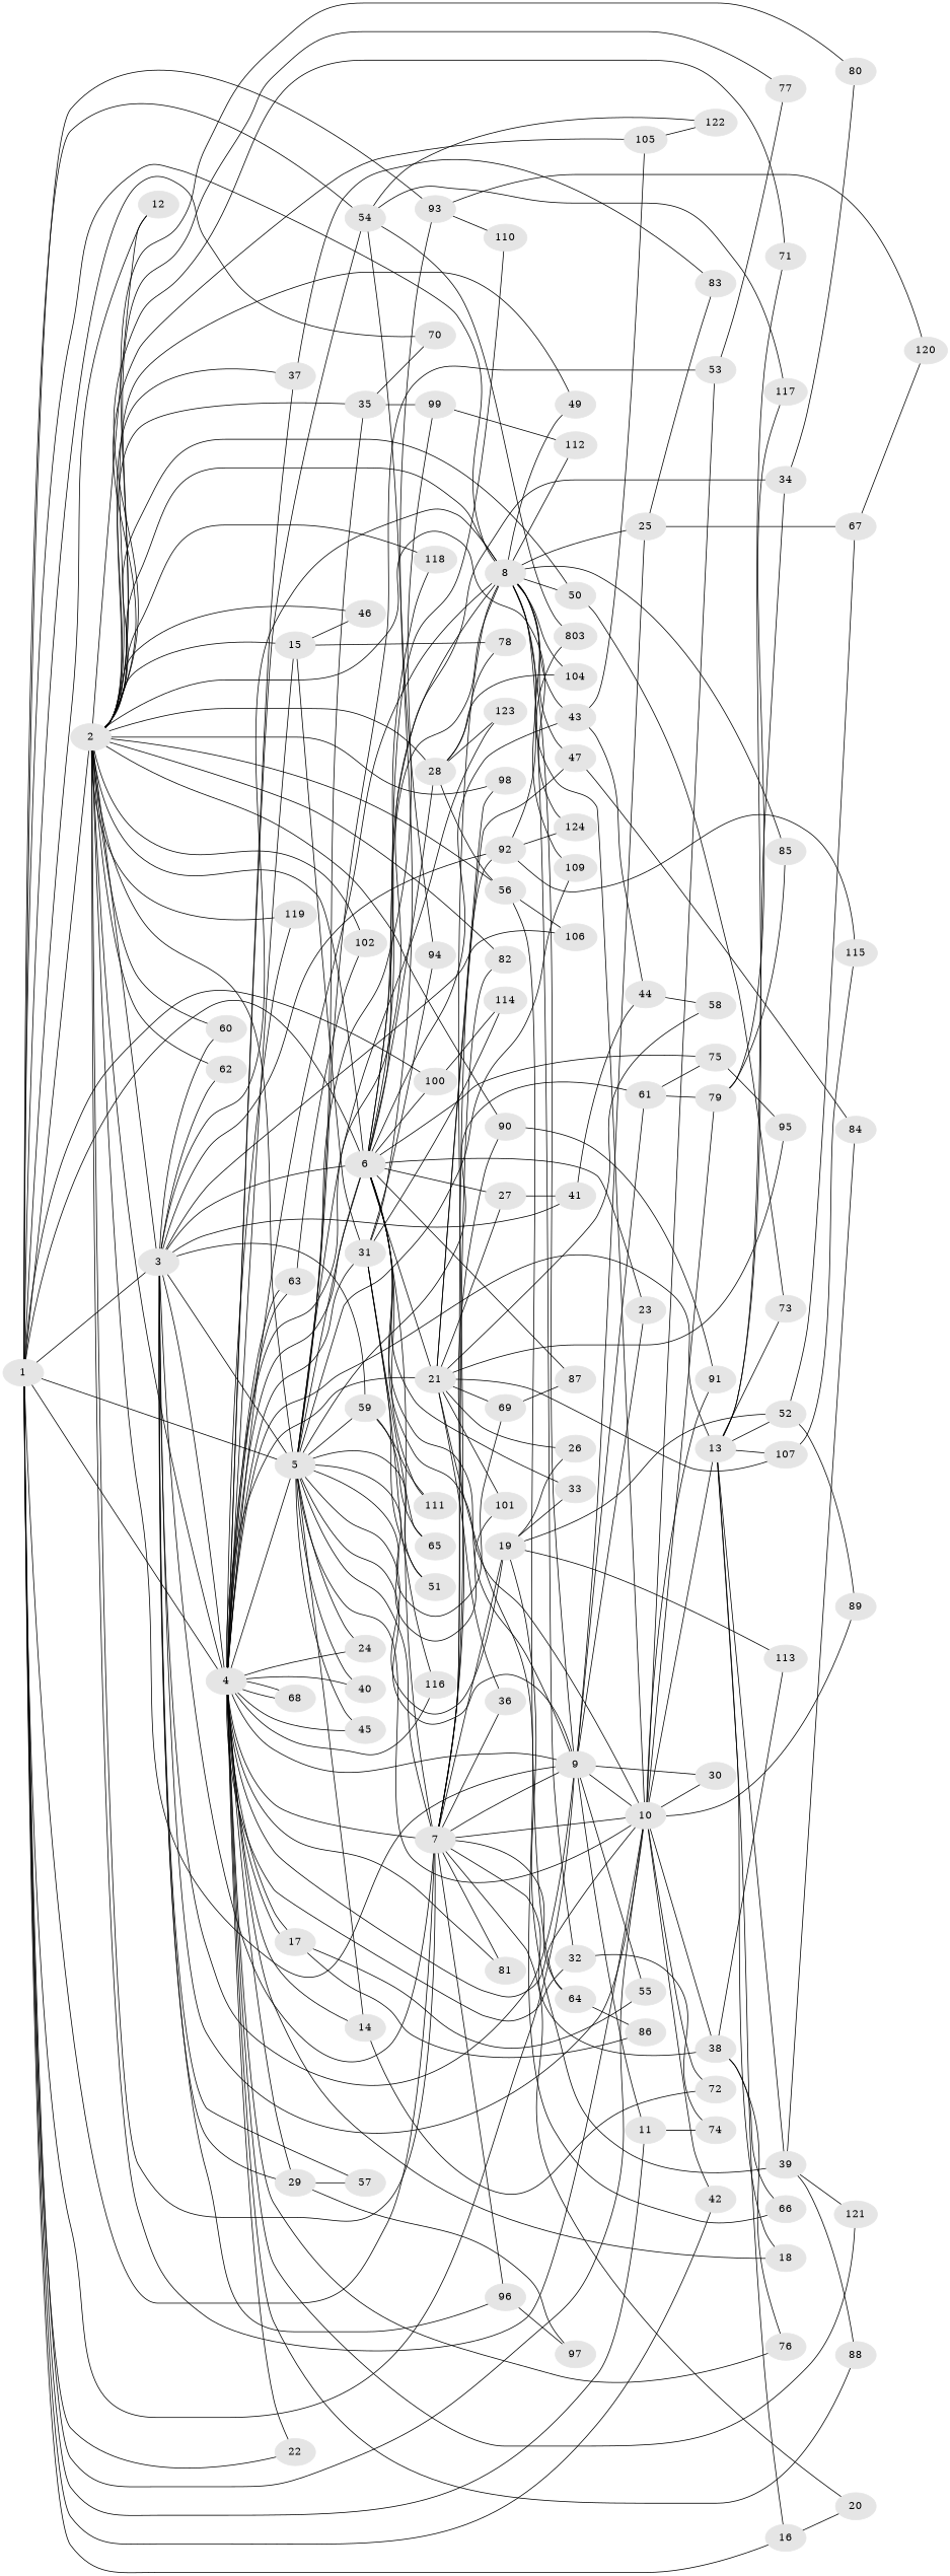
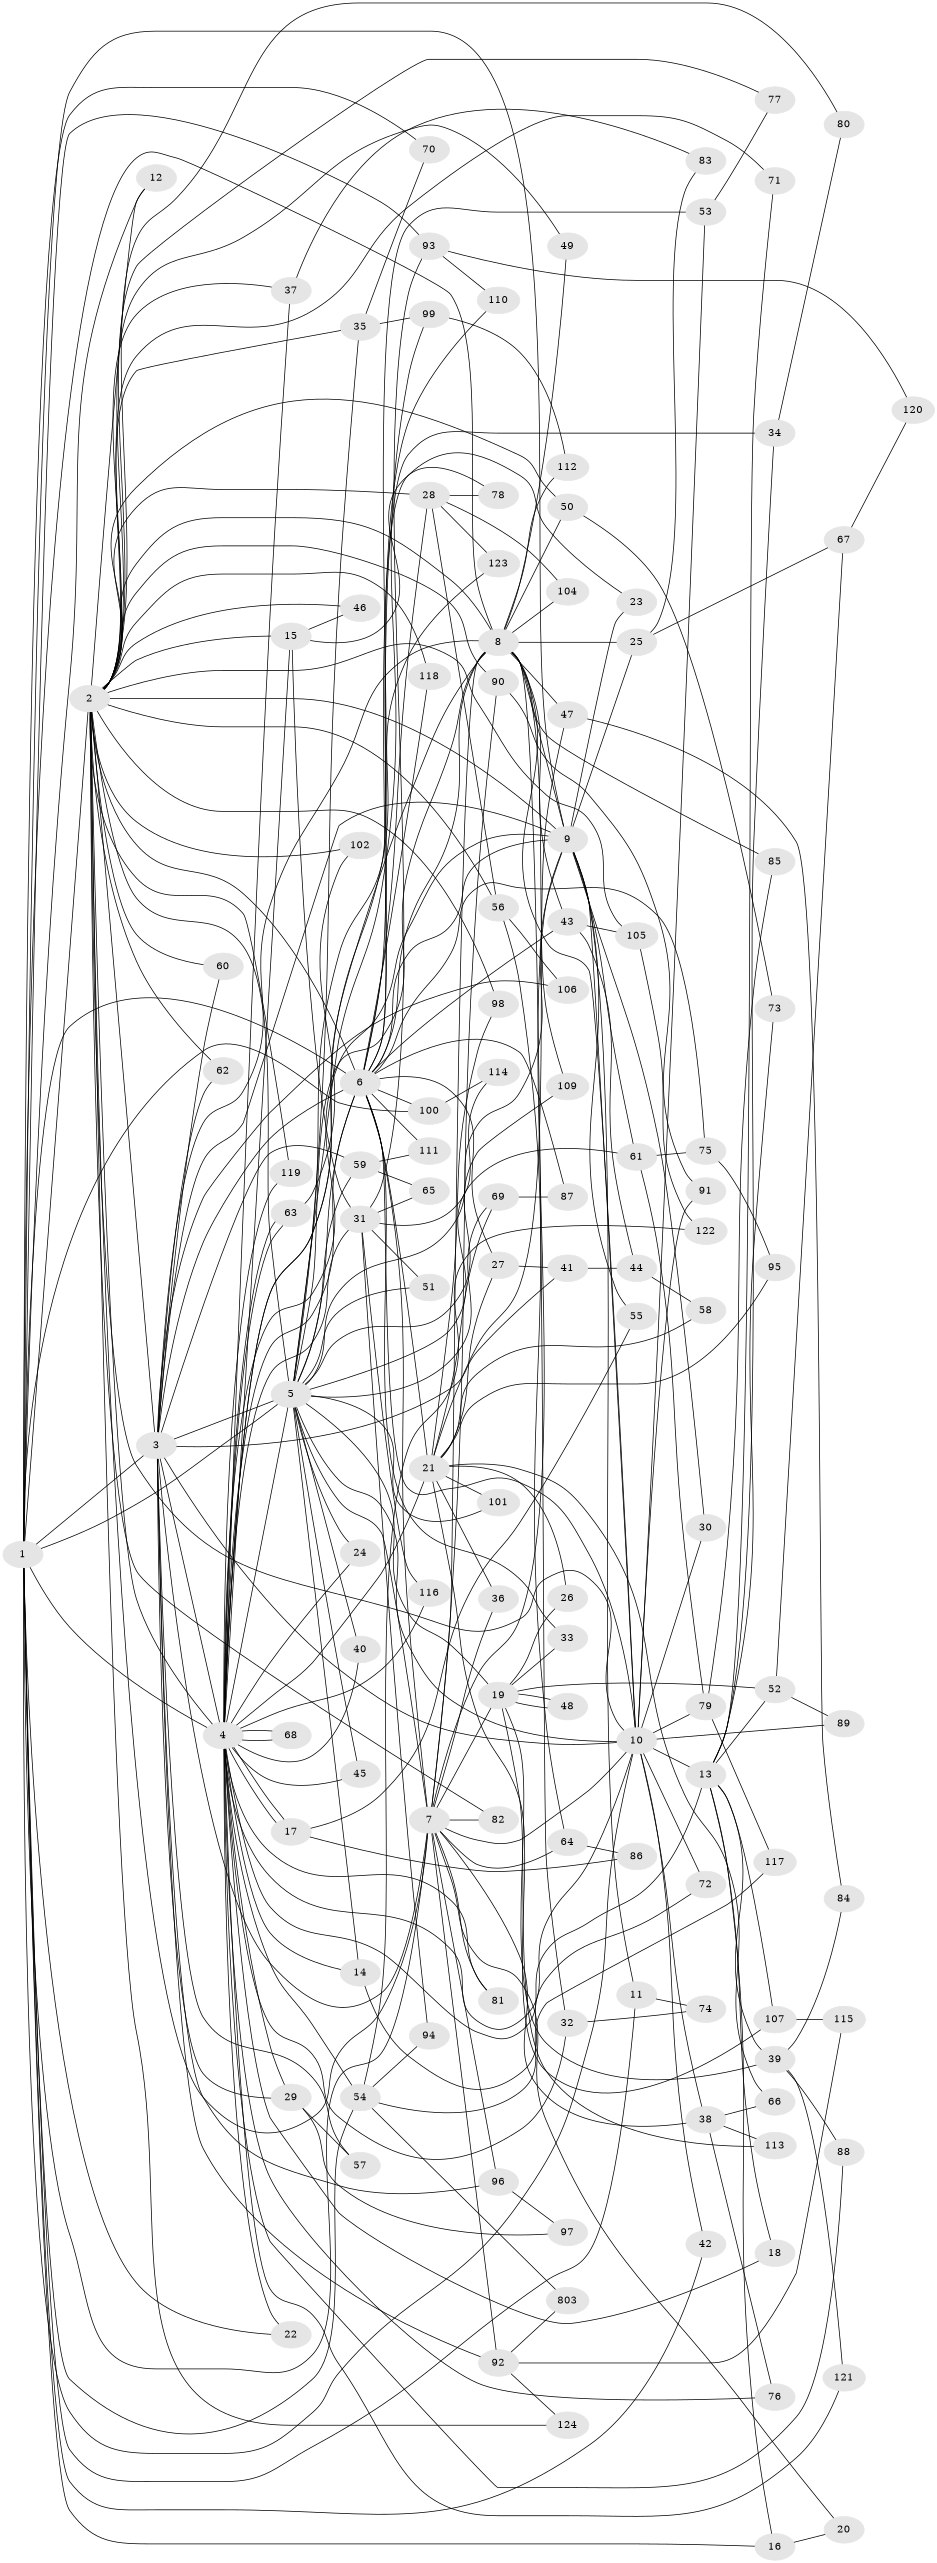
  graph {
    rankdir=LR
    node [color=gray90 style=filled]
    1
    2
    3
    4
    5
    6
    7
    8
    9
    10
    11
    12
    16
    22
    42
    54
    70
    93
    100
    15
    28
    35
    37
    46
    49
    50
    56
    60
    62
    71
    77
    80
    82
    90
    98
    102
    105
    118
    119
    124
    29
    41
    57
    59
    92
    96
    106
    13
    14
    17
    18
    21
    24
    31
    32
    40
    45
    63
    68
    76
    81
    88
    116
    121
    123
    19
    51
    53
    61
    69
    99
    101
    109
    23
    27
    33
    34
    43
    75
    87
    110
    111
    20
    36
    38
    64
    25
    47
    85
    104
    112
    30
    55
    72
    79
    89
    91
    74
    94
    n100 [label=803]
    117
    122
    120
    114
    78
    83
    73
    97
    44
    65
    115
    39
    52
    107
    86
    26
    58
    66
    95
+   48
    113
    67
    84
    1 -- 2
    1 -- 3
    1 -- 4
    1 -- 5
    1 -- 6
    1 -- 7
    1 -- 8
    1 -- 9
    1 -- 10
    1 -- 11
    1 -- 12
    1 -- 16
    1 -- 22
    1 -- 42
    1 -- 54
    1 -- 70
    1 -- 93
    1 -- 100
    2 -- 3
    2 -- 4
    2 -- 5
    2 -- 6
    2 -- 7
    2 -- 8
    2 -- 9
    2 -- 10
    2 -- 12
    2 -- 15
    2 -- 28
    2 -- 35
    2 -- 37
    2 -- 46
    2 -- 49
    2 -- 50
    2 -- 56
    2 -- 60
    2 -- 62
    2 -- 71
    2 -- 77
    2 -- 80
    2 -- 82
    2 -- 90
    2 -- 98
    2 -- 102
    2 -- 105
    2 -- 118
    2 -- 119
    2 -- 124
    3 -- 4
    3 -- 5
    3 -- 6
    3 -- 7
    3 -- 8
    3 -- 9
    3 -- 10
    3 -- 60
    3 -- 62
    3 -- 29
    3 -- 41
    3 -- 57
    3 -- 59
    3 -- 92
    3 -- 96
    3 -- 106
    4 -- 5
    4 -- 6
-   4 -- 7
    4 -- 8
    4 -- 9
    4 -- 10
    4 -- 22
    4 -- 54
    4 -- 15
    4 -- 37
    4 -- 119
    4 -- 29
    4 -- 13
    4 -- 14
    4 -- 17
    4 -- 17
    4 -- 18
    4 -- 21
    4 -- 24
    4 -- 31
    4 -- 32
    4 -- 40
    4 -- 45
    4 -- 63
    4 -- 63
    4 -- 68
    4 -- 68
    4 -- 76
    4 -- 81
    4 -- 88
    4 -- 116
    4 -- 121
    4 -- 123
    5 -- 6
    5 -- 7
    5 -- 8
    5 -- 9
    5 -- 10
    5 -- 35
    5 -- 59
    5 -- 14
    5 -- 24
    5 -- 40
    5 -- 45
    5 -- 19
    5 -- 51
    5 -- 53
    5 -- 61
    5 -- 69
    5 -- 99
    5 -- 101
    5 -- 109
    6 -- 7
    6 -- 8
    6 -- 9
    6 -- 10
    6 -- 100
    6 -- 28
    6 -- 118
    6 -- 21
    6 -- 23
    6 -- 27
    6 -- 33
    6 -- 34
    6 -- 43
    6 -- 75
    6 -- 87
    6 -- 110
    6 -- 111
    7 -- 8
    7 -- 9
    7 -- 10
    7 -- 82
    7 -- 90
    7 -- 92
    7 -- 96
    7 -- 81
    7 -- 19
    7 -- 20
    7 -- 36
    7 -- 38
    7 -- 64
    8 -- 9
    8 -- 10
    8 -- 49
    8 -- 50
    8 -- 32
    8 -- 109
    8 -- 43
    8 -- 25
    8 -- 47
    8 -- 85
    8 -- 104
    8 -- 112
    9 -- 10
    9 -- 11
    9 -- 61
    9 -- 23
    9 -- 25
    9 -- 30
    9 -- 55
    10 -- 42
    10 -- 13
    10 -- 53
    10 -- 38
    10 -- 30
    10 -- 72
    10 -- 79
    10 -- 89
    10 -- 91
    11 -- 74
    16 -- 20
    54 -- 94
    54 -- n100
    54 -- 117
    54 -- 122
    93 -- 110
    93 -- 120
    100 -- 114
    15 -- 46
    15 -- 31
    15 -- 78
    28 -- 56
    28 -- 123
    28 -- 104
    28 -- 78
    35 -- 70
    35 -- 99
    37 -- 83
    50 -- 73
    56 -- 106
    56 -- 64
    90 -- 91
    105 -- 122
    29 -- 57
    29 -- 97
    41 -- 44
    59 -- 111
    59 -- 65
    92 -- 124
    92 -- n100
    92 -- 115
    96 -- 97
    13 -- 16
    13 -- 71
    13 -- 18
    13 -- 34
    13 -- 73
    13 -- 39
    13 -- 52
    13 -- 107
    14 -- 72
    17 -- 55
    17 -- 86
    21 -- 98
    21 -- 69
    21 -- 101
    21 -- 27
    21 -- 36
    21 -- 47
    21 -- 107
    21 -- 26
    21 -- 58
    21 -- 66
    21 -- 95
    31 -- 93
    31 -- 116
    31 -- 51
    31 -- 94
    31 -- 114
    31 -- 65
    32 -- 74
    63 -- 102
    19 -- 33
    19 -- 39
    19 -- 52
    19 -- 26
+   19 -- 48
+   19 -- 48
    19 -- 113
    53 -- 77
    61 -- 75
    61 -- 79
    69 -- 87
    99 -- 112
    27 -- 41
    34 -- 80
    43 -- 105
    43 -- 44
    75 -- 95
    38 -- 76
    38 -- 66
    38 -- 113
    64 -- 86
    25 -- 83
    25 -- 67
    47 -- 84
    79 -- 85
    79 -- 117
    44 -- 58
    39 -- 88
    39 -- 121
    39 -- 84
    52 -- 89
    52 -- 67
    107 -- 115
    67 -- 120
  }
